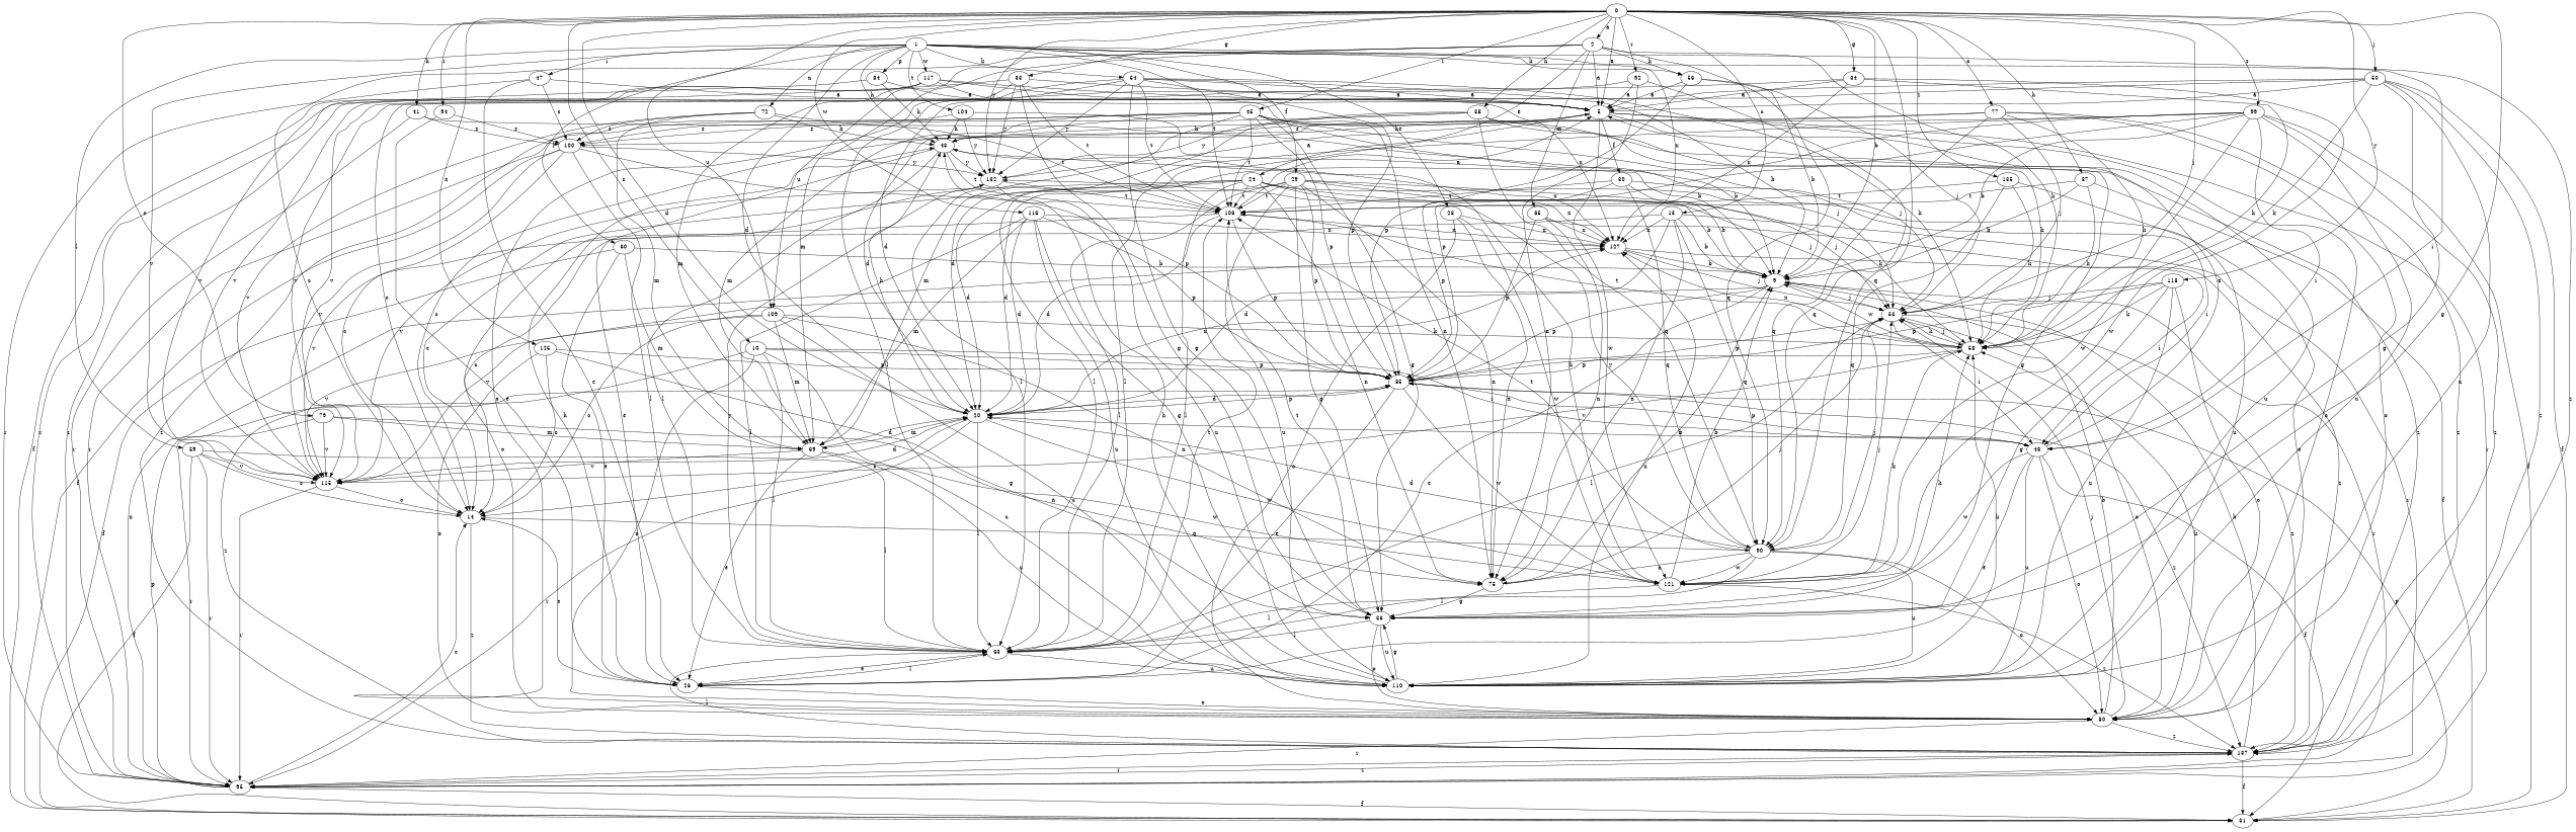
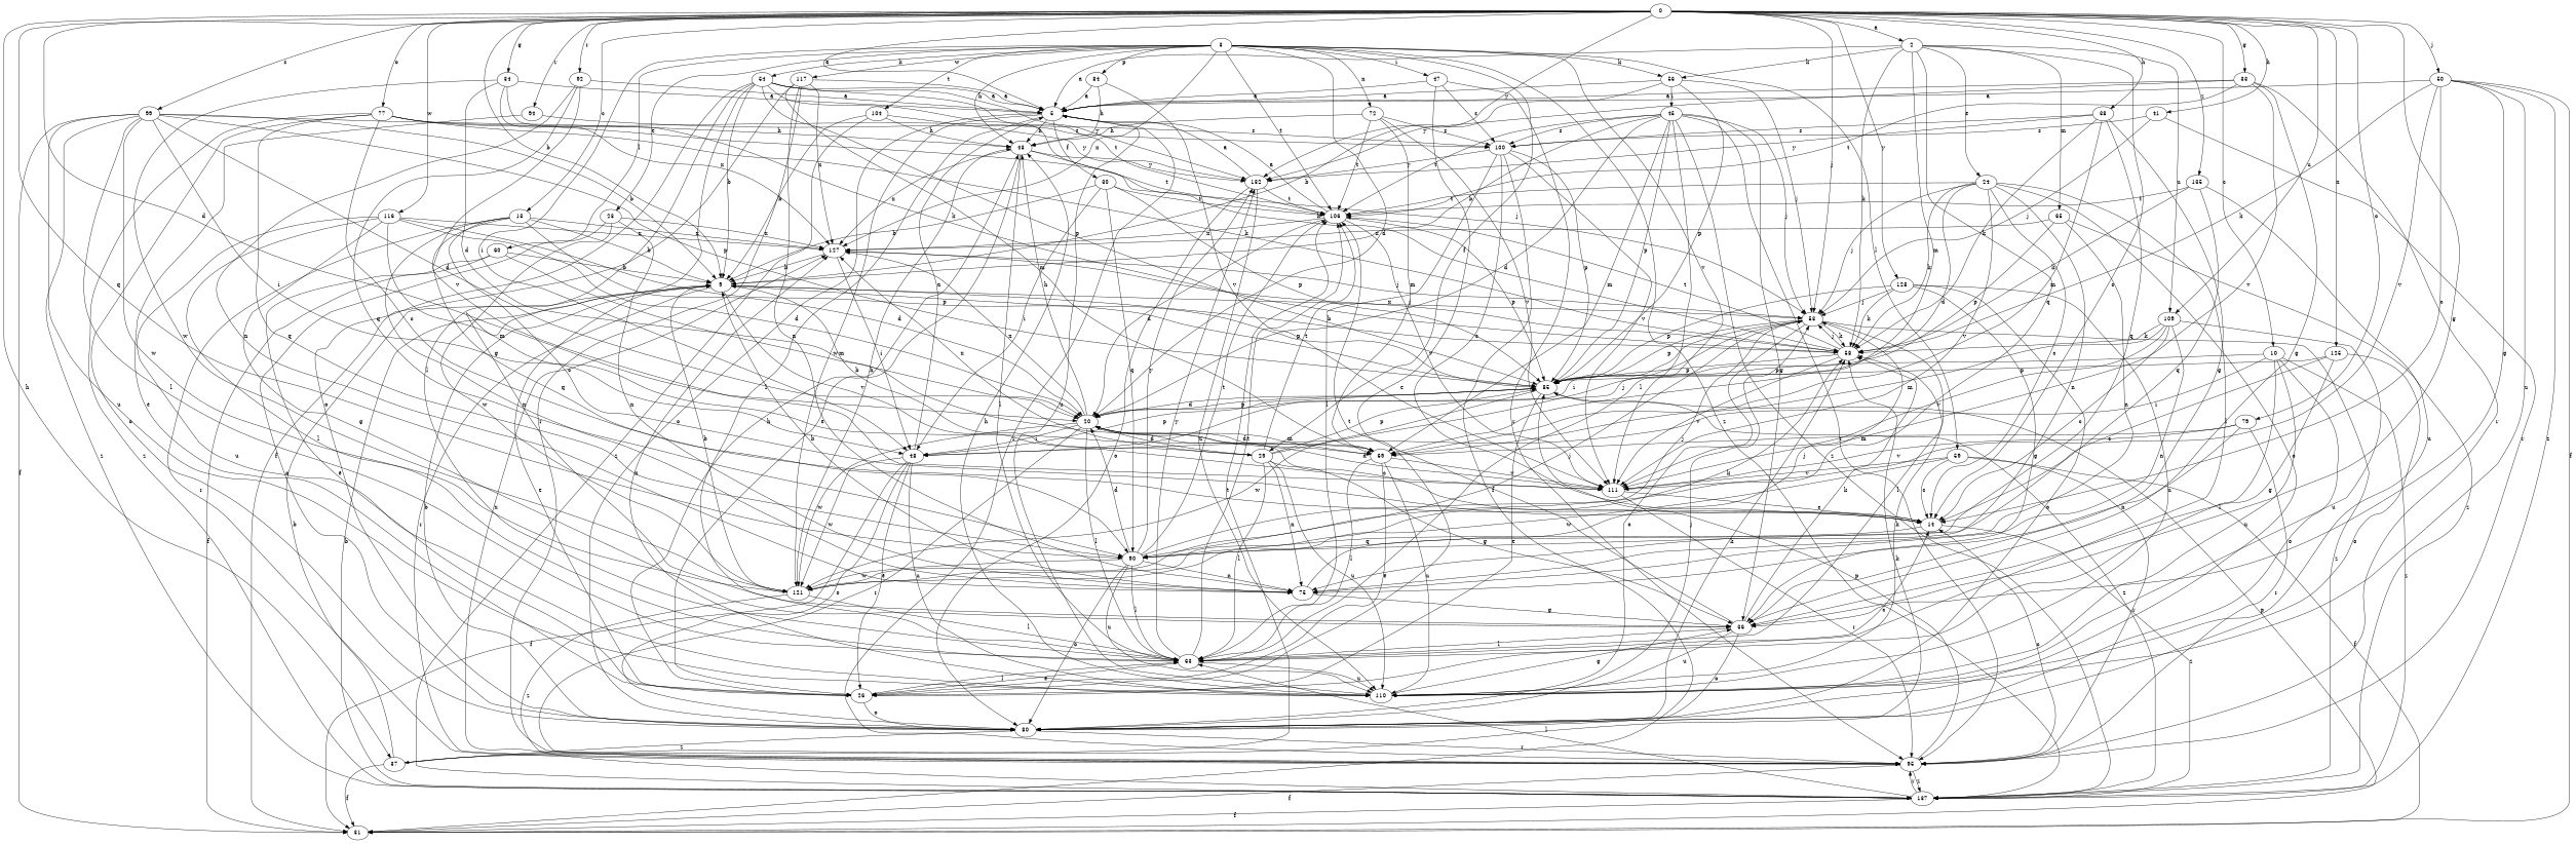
  strict digraph {
    0
    2
    5
    9
    10
    13
    20
    33
    34
    36
    37
    38
    41
    45
    50
    53
    77
    79
    90
    92
    94
    99
    109
    116
    125
-   128 [label=118]
+   128
    132
    135
    56
    14
    24
    58
    65
    69
    43
    30
    63
    80
    95
    110
    121
-   115
+   115 [label=111]
    26
    85
    48
    137
    127
    75
    n49 [label=106]
    31
    100
-   1
+   1 [label=3]
    23
    29
    47
    54
    59
    60
    72
    84
    104
    117
    0 -> 2 [label=a]
    0 -> 5 [label=a]
    0 -> 9 [label=b]
    0 -> 10 [label=c]
    0 -> 13 [label=c]
    0 -> 20 [label=d]
    0 -> 33 [label=g]
    0 -> 34 [label=g]
    0 -> 36 [label=g]
    0 -> 37 [label=h]
    0 -> 38 [label=h]
    0 -> 41 [label=h]
-   0 -> 45 [label=i]
+   56 -> 45 [label=i]
    0 -> 50 [label=j]
    0 -> 53 [label=j]
    0 -> 77 [label=o]
    0 -> 79 [label=o]
    0 -> 90 [label=q]
    0 -> 92 [label=r]
    0 -> 94 [label=r]
    0 -> 99 [label=s]
    0 -> 109 [label=u]
    0 -> 116 [label=w]
    0 -> 125 [label=x]
    0 -> 128 [label=y]
    0 -> 132 [label=y]
    0 -> 135 [label=z]
    2 -> 5 [label=a]
    2 -> 90 [label=q]
    2 -> 109 [label=u]
    2 -> 56 [label=k]
    2 -> 14 [label=c]
    2 -> 24 [label=e]
    2 -> 58 [label=k]
    2 -> 65 [label=m]
    2 -> 69 [label=m]
    5 -> 43 [label=h]
    5 -> 30 [label=f]
    5 -> 63 [label=l]
    5 -> 80 [label=o]
    5 -> 95 [label=r]
    5 -> 110 [label=u]
    5 -> 121 [label=w]
    9 -> 53 [label=j]
    9 -> 95 [label=r]
    9 -> 115 [label=v]
    9 -> 26 [label=e]
    9 -> 85 [label=p]
    10 -> 63 [label=l]
    10 -> 80 [label=o]
    10 -> 110 [label=u]
    10 -> 85 [label=p]
    10 -> 48 [label=i]
    10 -> 137 [label=z]
    13 -> 9 [label=b]
    13 -> 20 [label=d]
    13 -> 90 [label=q]
    13 -> 14 [label=c]
    13 -> 95 [label=r]
    13 -> 127 [label=x]
    13 -> 75 [label=n]
    20 -> 14 [label=c]
    20 -> 69 [label=m]
    20 -> 43 [label=h]
    20 -> 63 [label=l]
    20 -> 95 [label=r]
    20 -> 121 [label=w]
    20 -> 85 [label=p]
    20 -> 48 [label=i]
    20 -> 127 [label=x]
    33 -> 5 [label=a]
    33 -> 36 [label=g]
    33 -> 132 [label=y]
    33 -> 95 [label=r]
    33 -> 115 [label=v]
    33 -> n49 [label=t]
    34 -> 5 [label=a]
    34 -> 20 [label=d]
    34 -> 58 [label=k]
    34 -> 121 [label=w]
    34 -> 127 [label=x]
    36 -> 58 [label=k]
    36 -> 63 [label=l]
    36 -> 80 [label=o]
    36 -> 110 [label=u]
    36 -> n49 [label=t]
    37 -> 9 [label=b]
    37 -> 58 [label=k]
    37 -> n49 [label=t]
    37 -> 31 [label=f]
    38 -> 36 [label=g]
    38 -> 90 [label=q]
    38 -> 132 [label=y]
    38 -> 58 [label=k]
    38 -> 69 [label=m]
    38 -> 100 [label=s]
    41 -> 53 [label=j]
    41 -> 95 [label=r]
    41 -> 100 [label=s]
    45 -> 9 [label=b]
    45 -> 20 [label=d]
    45 -> 36 [label=g]
    45 -> 53 [label=j]
    45 -> 69 [label=m]
    45 -> 63 [label=l]
    45 -> 95 [label=r]
    45 -> 85 [label=p]
    45 -> 137 [label=z]
    45 -> n49 [label=t]
    45 -> 100 [label=s]
    50 -> 5 [label=a]
    50 -> 36 [label=g]
    50 -> 14 [label=c]
    50 -> 58 [label=k]
    50 -> 110 [label=u]
    50 -> 115 [label=v]
    50 -> 137 [label=z]
    50 -> 31 [label=f]
    53 -> 58 [label=k]
    53 -> 63 [label=l]
    53 -> 80 [label=o]
    53 -> 85 [label=p]
    53 -> 48 [label=i]
    53 -> 137 [label=z]
    77 -> 53 [label=j]
    77 -> 90 [label=q]
    77 -> 14 [label=c]
    77 -> 58 [label=k]
    77 -> 80 [label=o]
    77 -> 137 [label=z]
    77 -> 100 [label=s]
    79 -> 69 [label=m]
    79 -> 95 [label=r]
    79 -> 115 [label=v]
    79 -> 75 [label=n]
    90 -> 20 [label=d]
    90 -> 53 [label=j]
    90 -> 132 [label=y]
    90 -> 63 [label=l]
    90 -> 80 [label=o]
    90 -> 110 [label=u]
    90 -> 121 [label=w]
    90 -> 75 [label=n]
    90 -> n49 [label=t]
    92 -> 5 [label=a]
    92 -> 90 [label=q]
    92 -> 115 [label=v]
    92 -> 75 [label=n]
    94 -> 26 [label=e]
    94 -> 100 [label=s]
    99 -> 9 [label=b]
    99 -> 20 [label=d]
    99 -> 43 [label=h]
    99 -> 63 [label=l]
    99 -> 110 [label=u]
    99 -> 121 [label=w]
    99 -> 85 [label=p]
    99 -> 48 [label=i]
    99 -> 137 [label=z]
    99 -> 31 [label=f]
    109 -> 14 [label=c]
    109 -> 58 [label=k]
    109 -> 69 [label=m]
    109 -> 110 [label=u]
    109 -> 115 [label=v]
    109 -> 75 [label=n]
    116 -> 20 [label=d]
    116 -> 36 [label=g]
    116 -> 69 [label=m]
    116 -> 63 [label=l]
    116 -> 110 [label=u]
    116 -> 85 [label=p]
    116 -> 127 [label=x]
    125 -> 36 [label=g]
    125 -> 14 [label=c]
    125 -> 80 [label=o]
    125 -> 85 [label=p]
    128 -> 36 [label=g]
    128 -> 53 [label=j]
    128 -> 58 [label=k]
    128 -> 80 [label=o]
    128 -> 110 [label=u]
    128 -> 85 [label=p]
    132 -> 5 [label=a]
    132 -> 80 [label=o]
    132 -> 110 [label=u]
    132 -> n49 [label=t]
    135 -> 90 [label=q]
    135 -> 58 [label=k]
    135 -> 110 [label=u]
    135 -> n49 [label=t]
    56 -> 5 [label=a]
    56 -> 9 [label=b]
    56 -> 53 [label=j]
    56 -> 85 [label=p]
    14 -> 90 [label=q]
    14 -> 137 [label=z]
    24 -> 20 [label=d]
    24 -> 53 [label=j]
    24 -> 14 [label=c]
    24 -> 58 [label=k]
    24 -> 63 [label=l]
    24 -> 80 [label=o]
    24 -> 115 [label=v]
    24 -> 75 [label=n]
    24 -> n49 [label=t]
-   58 -> 9 [label=w]
+   58 -> 9 [label=b]
    58 -> 53 [label=j]
    58 -> 115 [label=v]
    58 -> 85 [label=p]
    58 -> 127 [label=x]
    58 -> n49 [label=t]
    65 -> 85 [label=p]
    65 -> 137 [label=z]
    65 -> 127 [label=x]
    65 -> 75 [label=n]
    69 -> 20 [label=d]
    69 -> 63 [label=l]
    69 -> 110 [label=u]
    69 -> 115 [label=v]
    69 -> 26 [label=e]
    43 -> 132 [label=y]
    43 -> 63 [label=l]
    43 -> 26 [label=e]
    43 -> 127 [label=x]
    43 -> n49 [label=t]
    30 -> 9 [label=b]
    30 -> 90 [label=q]
    30 -> 85 [label=p]
    30 -> 48 [label=i]
    30 -> n49 [label=t]
    63 -> 132 [label=y]
    63 -> 110 [label=u]
    63 -> 26 [label=e]
    63 -> n49 [label=t]
    80 -> 9 [label=b]
    80 -> 53 [label=j]
    80 -> 58 [label=k]
    80 -> 95 [label=r]
-   80 -> 137 [label=z]
+   80 -> 37 [label=z]
    95 -> 14 [label=c]
    95 -> 85 [label=p]
    95 -> 137 [label=z]
    95 -> 127 [label=x]
    95 -> 31 [label=f]
    110 -> 36 [label=g]
    110 -> 58 [label=k]
    110 -> 43 [label=h]
    110 -> 127 [label=x]
    121 -> 9 [label=b]
    121 -> 53 [label=j]
    121 -> 58 [label=k]
    121 -> 43 [label=h]
    121 -> 63 [label=l]
    121 -> 137 [label=z]
    115 -> 20 [label=d]
    115 -> 14 [label=c]
    115 -> 95 [label=r]
    26 -> 14 [label=c]
    26 -> 43 [label=h]
    26 -> 63 [label=l]
    26 -> 80 [label=o]
    85 -> 20 [label=d]
    85 -> 121 [label=w]
    85 -> 26 [label=e]
    85 -> 137 [label=z]
    48 -> 5 [label=a]
    48 -> 80 [label=o]
    48 -> 110 [label=u]
    48 -> 121 [label=w]
    48 -> 26 [label=e]
    48 -> 85 [label=p]
    48 -> 31 [label=f]
    137 -> 9 [label=b]
    137 -> 63 [label=l]
    137 -> 95 [label=r]
    137 -> 31 [label=f]
    127 -> 9 [label=b]
    127 -> 53 [label=j]
    127 -> 48 [label=i]
    75 -> 9 [label=b]
    75 -> 36 [label=g]
    75 -> 53 [label=j]
    n49 -> 5 [label=a]
    n49 -> 20 [label=d]
    n49 -> 115 [label=v]
    n49 -> 85 [label=p]
    n49 -> 127 [label=x]
    31 -> 85 [label=p]
    100 -> 132 [label=y]
    100 -> 14 [label=c]
    100 -> 63 [label=l]
    100 -> 115 [label=v]
    100 -> 85 [label=p]
    100 -> 31 [label=f]
    1 -> 20 [label=d]
    1 -> 56 [label=k]
    1 -> 43 [label=h]
    1 -> 115 [label=v]
    1 -> 48 [label=i]
    1 -> 137 [label=z]
    1 -> 127 [label=x]
    1 -> n49 [label=t]
    1 -> 23 [label=e]
    1 -> 29 [label=f]
    1 -> 47 [label=i]
    1 -> 54 [label=k]
    1 -> 59 [label=l]
    1 -> 60 [label=l]
    1 -> 72 [label=n]
    1 -> 84 [label=p]
    1 -> 104 [label=t]
    1 -> 117 [label=w]
    23 -> 80 [label=o]
    23 -> 121 [label=w]
    23 -> 127 [label=x]
    23 -> 75 [label=n]
    29 -> 9 [label=b]
-   29 -> 20 [label=d]
+   20 -> 29 [label=d]
    29 -> 36 [label=g]
    29 -> 53 [label=j]
    29 -> 63 [label=l]
    29 -> 110 [label=u]
    29 -> 85 [label=p]
    29 -> 127 [label=x]
    29 -> 75 [label=n]
    29 -> n49 [label=t]
    47 -> 5 [label=a]
    47 -> 95 [label=r]
    47 -> 26 [label=e]
    47 -> 100 [label=s]
    54 -> 5 [label=a]
    54 -> 9 [label=b]
    54 -> 36 [label=g]
    54 -> 132 [label=y]
    54 -> 58 [label=k]
    54 -> 63 [label=l]
    54 -> 80 [label=o]
    54 -> 85 [label=p]
    54 -> n49 [label=t]
    59 -> 14 [label=c]
    59 -> 95 [label=r]
    59 -> 121 [label=w]
    59 -> 115 [label=v]
    59 -> 31 [label=f]
    60 -> 9 [label=b]
    60 -> 69 [label=m]
    60 -> 26 [label=e]
    60 -> 31 [label=f]
    72 -> 69 [label=m]
    72 -> 43 [label=h]
    72 -> 115 [label=v]
    72 -> n49 [label=t]
    72 -> 100 [label=s]
    84 -> 5 [label=a]
    84 -> 43 [label=h]
    84 -> 115 [label=v]
    104 -> 9 [label=b]
    104 -> 132 [label=y]
    104 -> 43 [label=h]
    104 -> 137 [label=z]
    117 -> 5 [label=a]
    117 -> 69 [label=m]
    117 -> 95 [label=r]
    117 -> 127 [label=x]
    117 -> 75 [label=n]
    117 -> 31 [label=f]
  }
